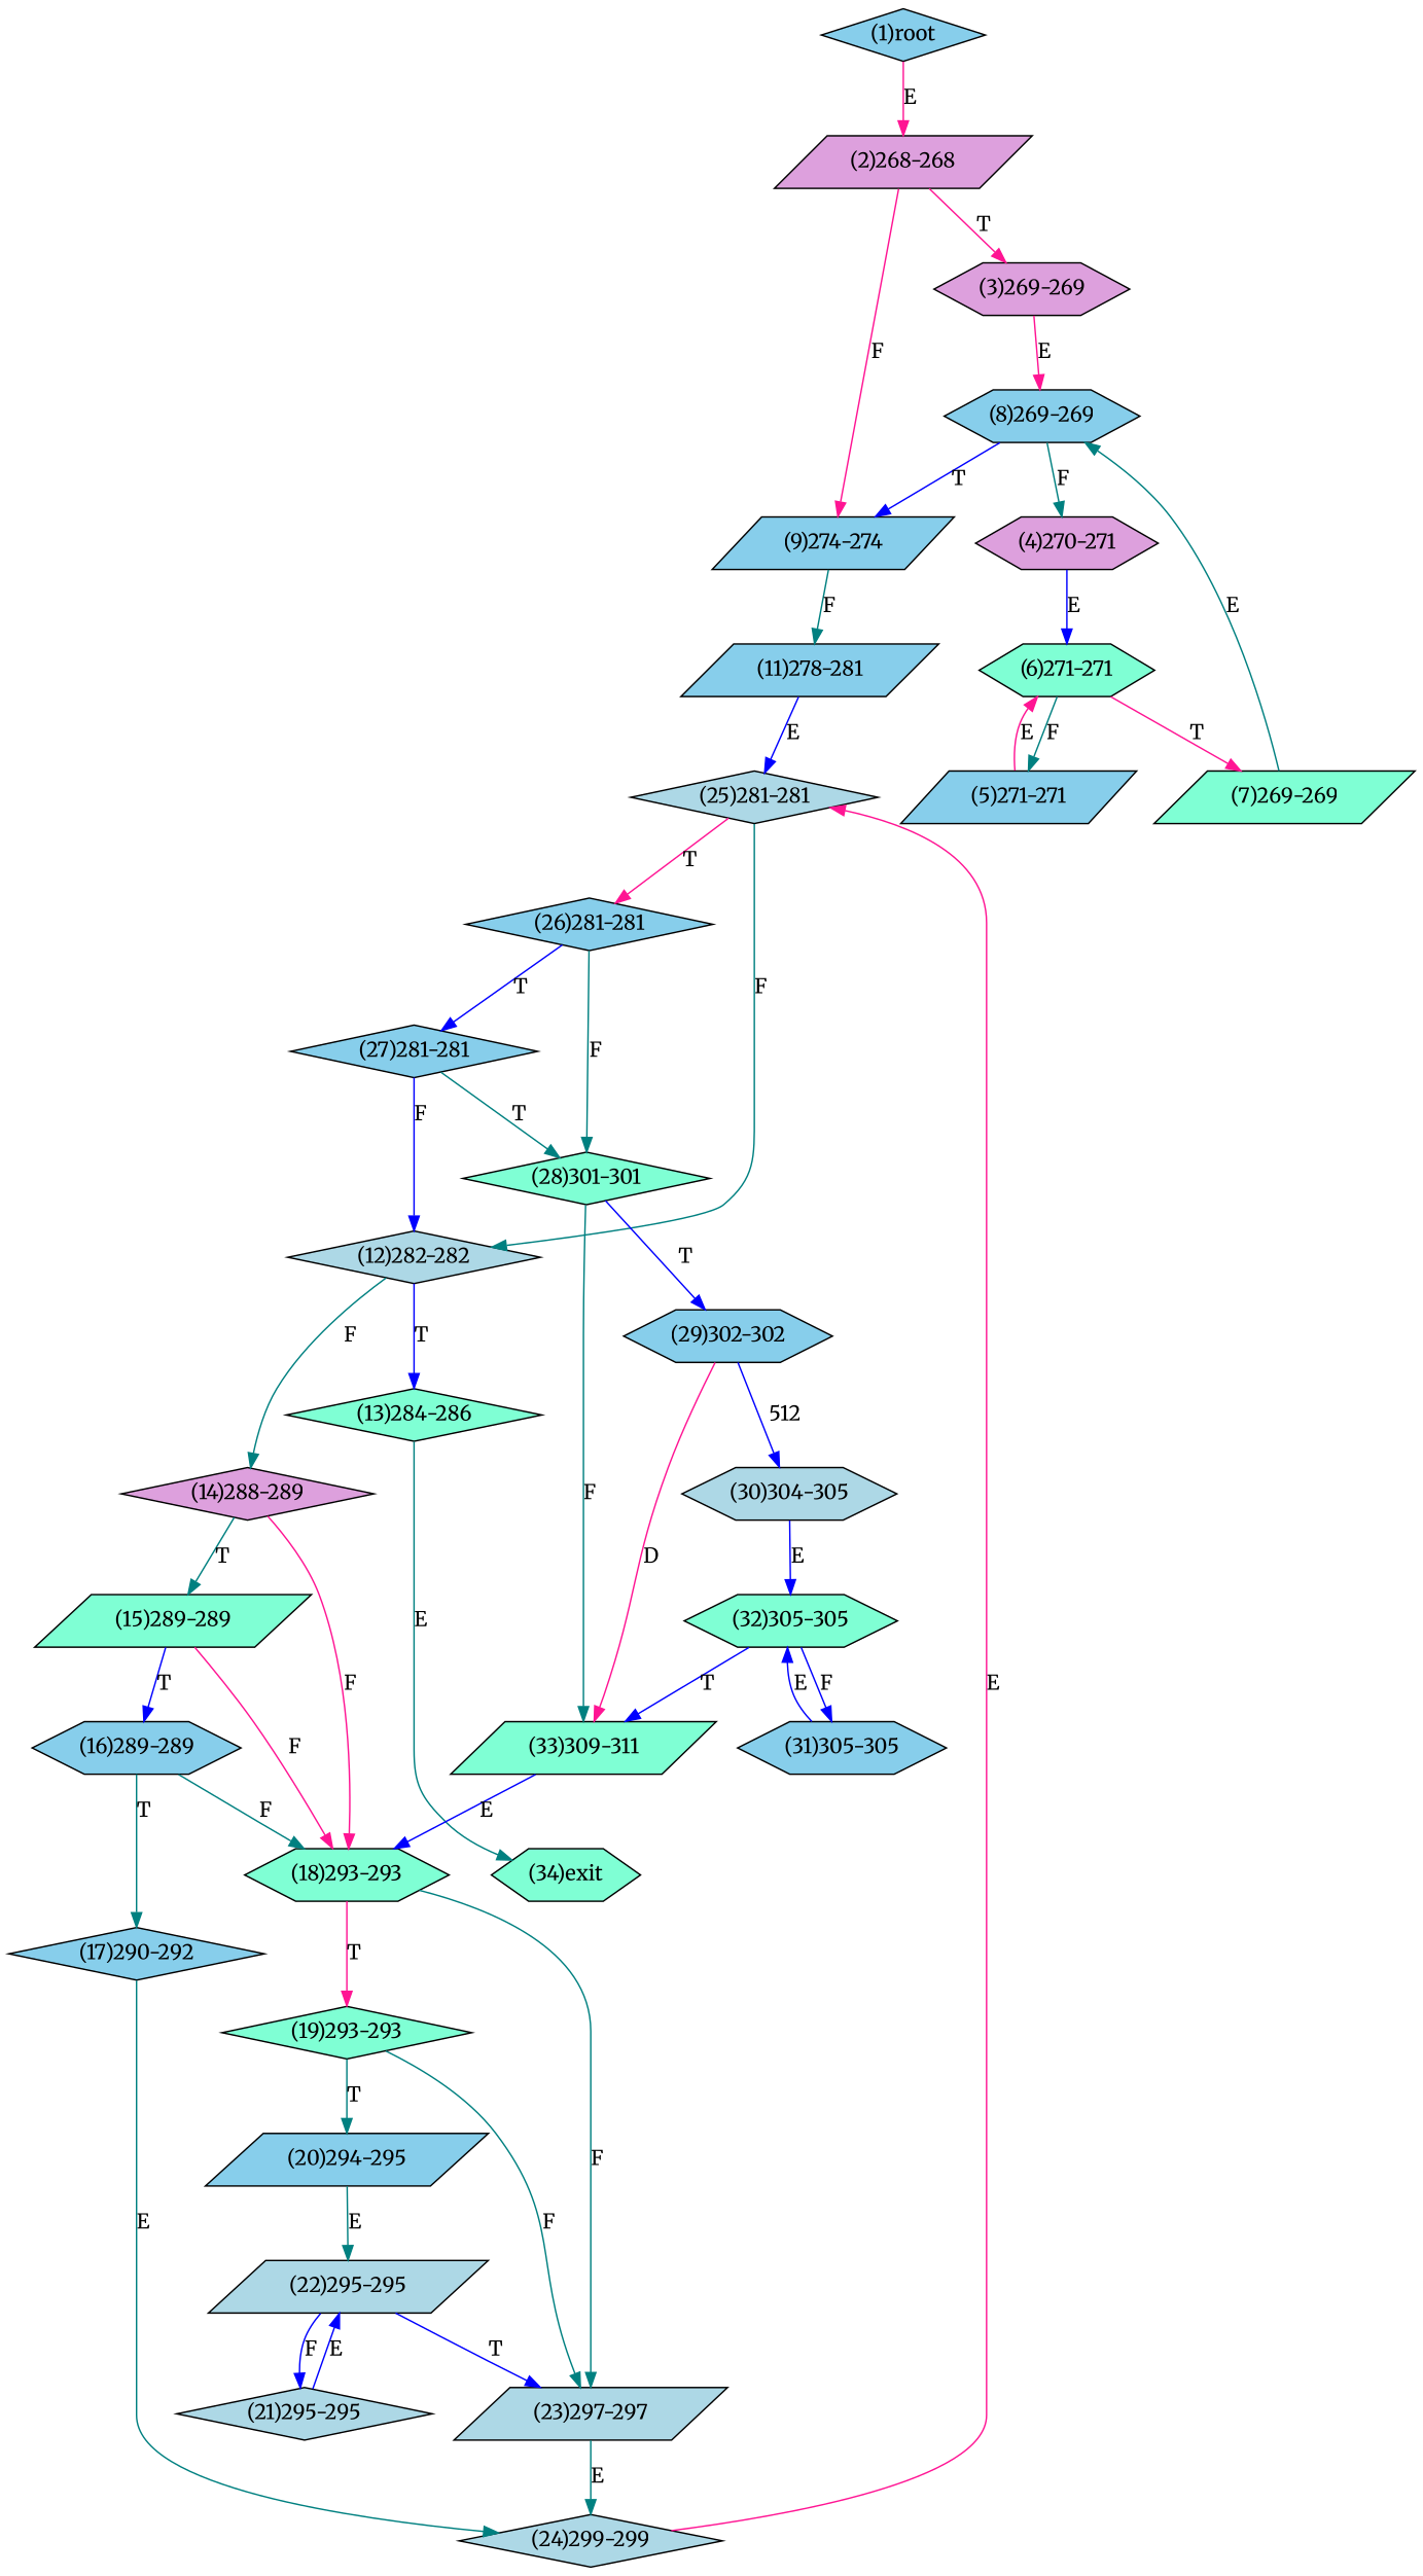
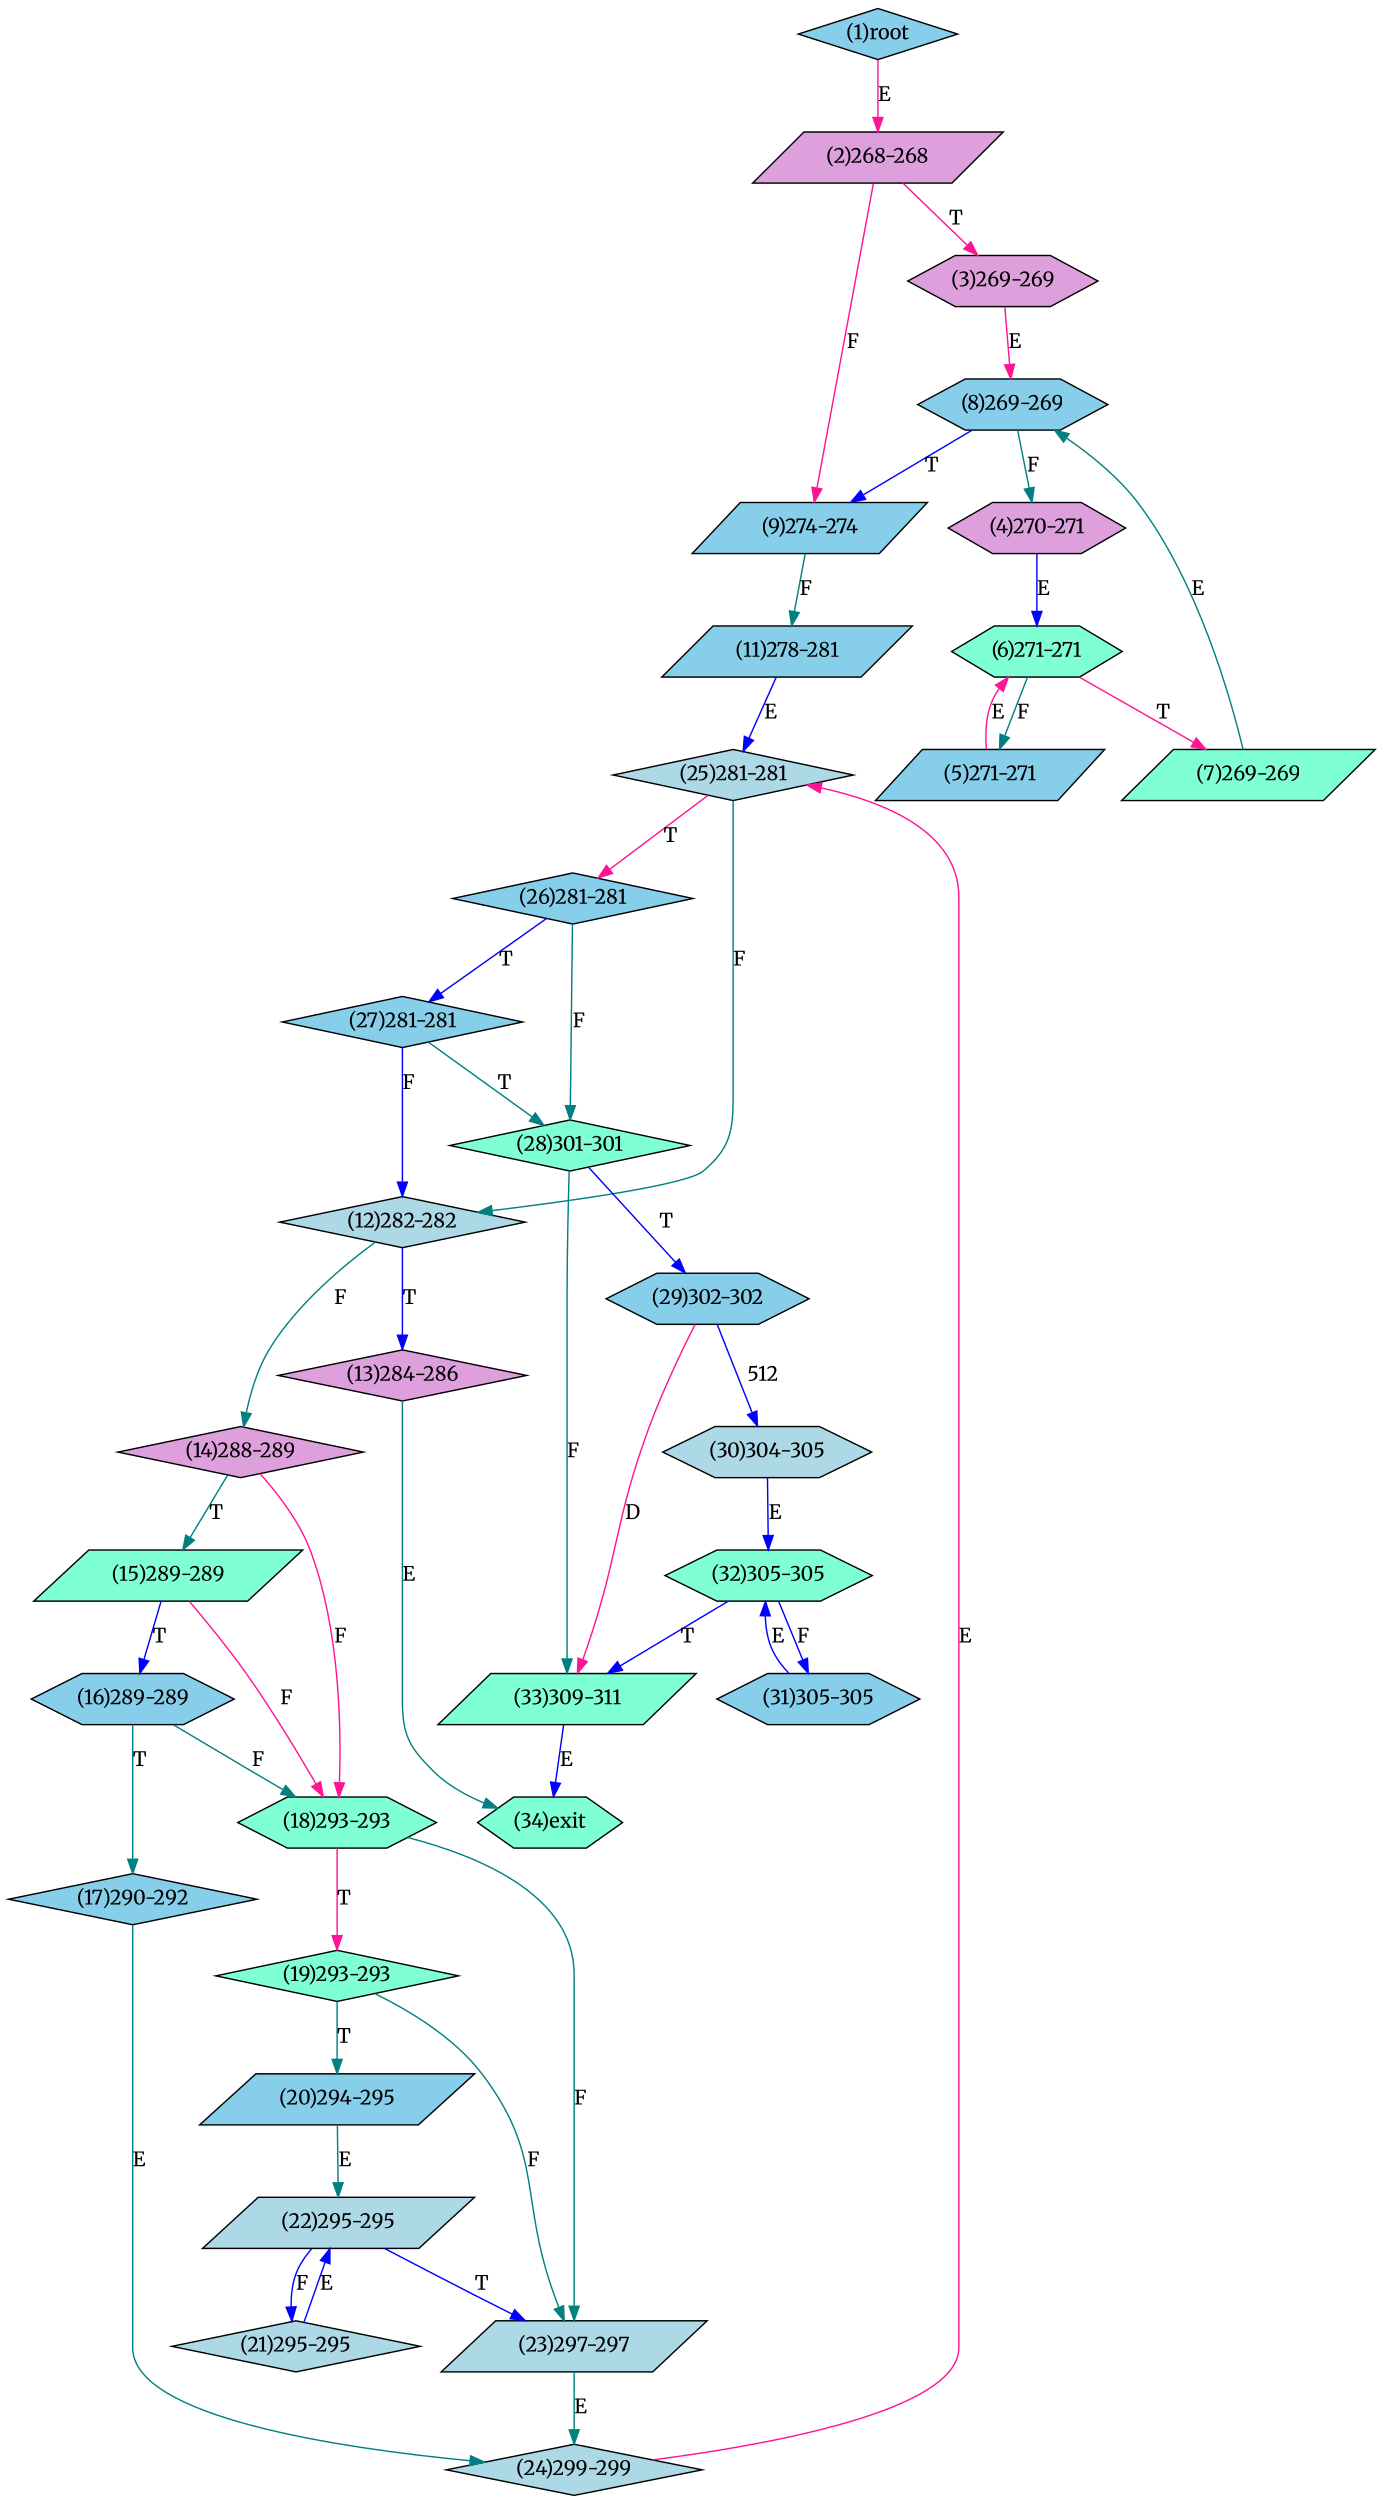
  digraph {
    fontname=Merriweather
    node [fillcolor=skyblue fontname=Merriweather shape=diamond style=filled]
    edge [color=teal fontname=Merriweather]
    n1 [label="(1)root"]
    n2 [fillcolor=plum label="(2)268-268" shape=parallelogram]
    n3 [fillcolor=plum label="(3)269-269" shape=hexagon]
    n4 [label="(9)274-274" shape=parallelogram]
    n5 [label="(8)269-269" shape=hexagon]
    n6 [label="(11)278-281" shape=parallelogram]
    n7 [fillcolor=plum label="(4)270-271" shape=hexagon]
    n8 [fillcolor=aquamarine label="(6)271-271" shape=hexagon]
    n9 [label="(5)271-271" shape=parallelogram]
    n10 [fillcolor=aquamarine label="(7)269-269" shape=parallelogram]
    n11 [fillcolor=lightblue label="(25)281-281"]
    n12 [fillcolor=aquamarine label="(34)exit" shape=hexagon]
    n13 [fillcolor=lightblue label="(12)282-282"]
    n14 [label="(26)281-281"]
-   n15 [fillcolor=aquamarine label="(13)284-286"]
+   n15 [fillcolor=plum label="(13)284-286"]
    n16 [fillcolor=plum label="(14)288-289"]
    n17 [fillcolor=aquamarine label="(15)289-289" shape=parallelogram]
    n18 [fillcolor=aquamarine label="(18)293-293" shape=hexagon]
    n19 [label="(16)289-289" shape=hexagon]
    n20 [fillcolor=aquamarine label="(19)293-293"]
    n21 [fillcolor=lightblue label="(23)297-297" shape=parallelogram]
    n22 [label="(17)290-292"]
    n23 [fillcolor=lightblue label="(24)299-299"]
    n24 [label="(20)294-295" shape=parallelogram]
    n25 [fillcolor=lightblue label="(22)295-295" shape=parallelogram]
    n26 [fillcolor=lightblue label="(21)295-295"]
    n27 [label="(27)281-281"]
    n28 [fillcolor=aquamarine label="(28)301-301"]
    n29 [label="(29)302-302" shape=hexagon]
    n30 [fillcolor=aquamarine label="(33)309-311" shape=parallelogram]
    n31 [fillcolor=lightblue label="(30)304-305" shape=hexagon]
    n32 [fillcolor=aquamarine label="(32)305-305" shape=hexagon]
    n33 [label="(31)305-305" shape=hexagon]
    n1 -> n2 [color=deeppink label=E]
    n2 -> n3 [color=deeppink label=T]
    n2 -> n4 [color=deeppink label=F]
    n3 -> n5 [color=deeppink label=E]
    n4 -> n6 [label=F]
    n5 -> n4 [color=blue label=T]
    n5 -> n7 [label=F]
    n6 -> n11 [color=blue label=E]
    n7 -> n8 [color=blue label=E]
    n8 -> n9 [label=F]
    n8 -> n10 [color=deeppink label=T]
    n9 -> n8 [color=deeppink label=E]
    n10 -> n5 [label=E]
    n11 -> n13 [label=F]
    n11 -> n14 [color=deeppink label=T]
    n13 -> n15 [color=blue label=T]
    n13 -> n16 [label=F]
    n14 -> n27 [color=blue label=T]
    n14 -> n28 [label=F]
    n15 -> n12 [label=E]
    n16 -> n17 [label=T]
    n16 -> n18 [color=deeppink label=F]
    n17 -> n18 [color=deeppink label=F]
    n17 -> n19 [color=blue label=T]
    n18 -> n20 [color=deeppink label=T]
    n18 -> n21 [label=F]
    n19 -> n18 [label=F]
    n19 -> n22 [label=T]
    n20 -> n21 [label=F]
    n20 -> n24 [label=T]
    n21 -> n23 [label=E]
    n22 -> n23 [label=E]
    n23 -> n11 [color=deeppink label=E]
    n24 -> n25 [label=E]
    n25 -> n21 [color=blue label=T]
    n25 -> n26 [color=blue label=F]
    n26 -> n25 [color=blue label=E]
    n27 -> n13 [color=blue label=F]
    n27 -> n28 [label=T]
    n28 -> n29 [color=blue label=T]
    n28 -> n30 [label=F]
    n29 -> n30 [color=deeppink label=D]
    n29 -> n31 [color=blue label=512]
-   n30 -> n18 [color=blue label=E]
+   n30 -> n12 [color=blue label=E]
    n31 -> n32 [color=blue label=E]
    n32 -> n30 [color=blue label=T]
    n32 -> n33 [color=blue label=F]
    n33 -> n32 [color=blue label=E]
  }
